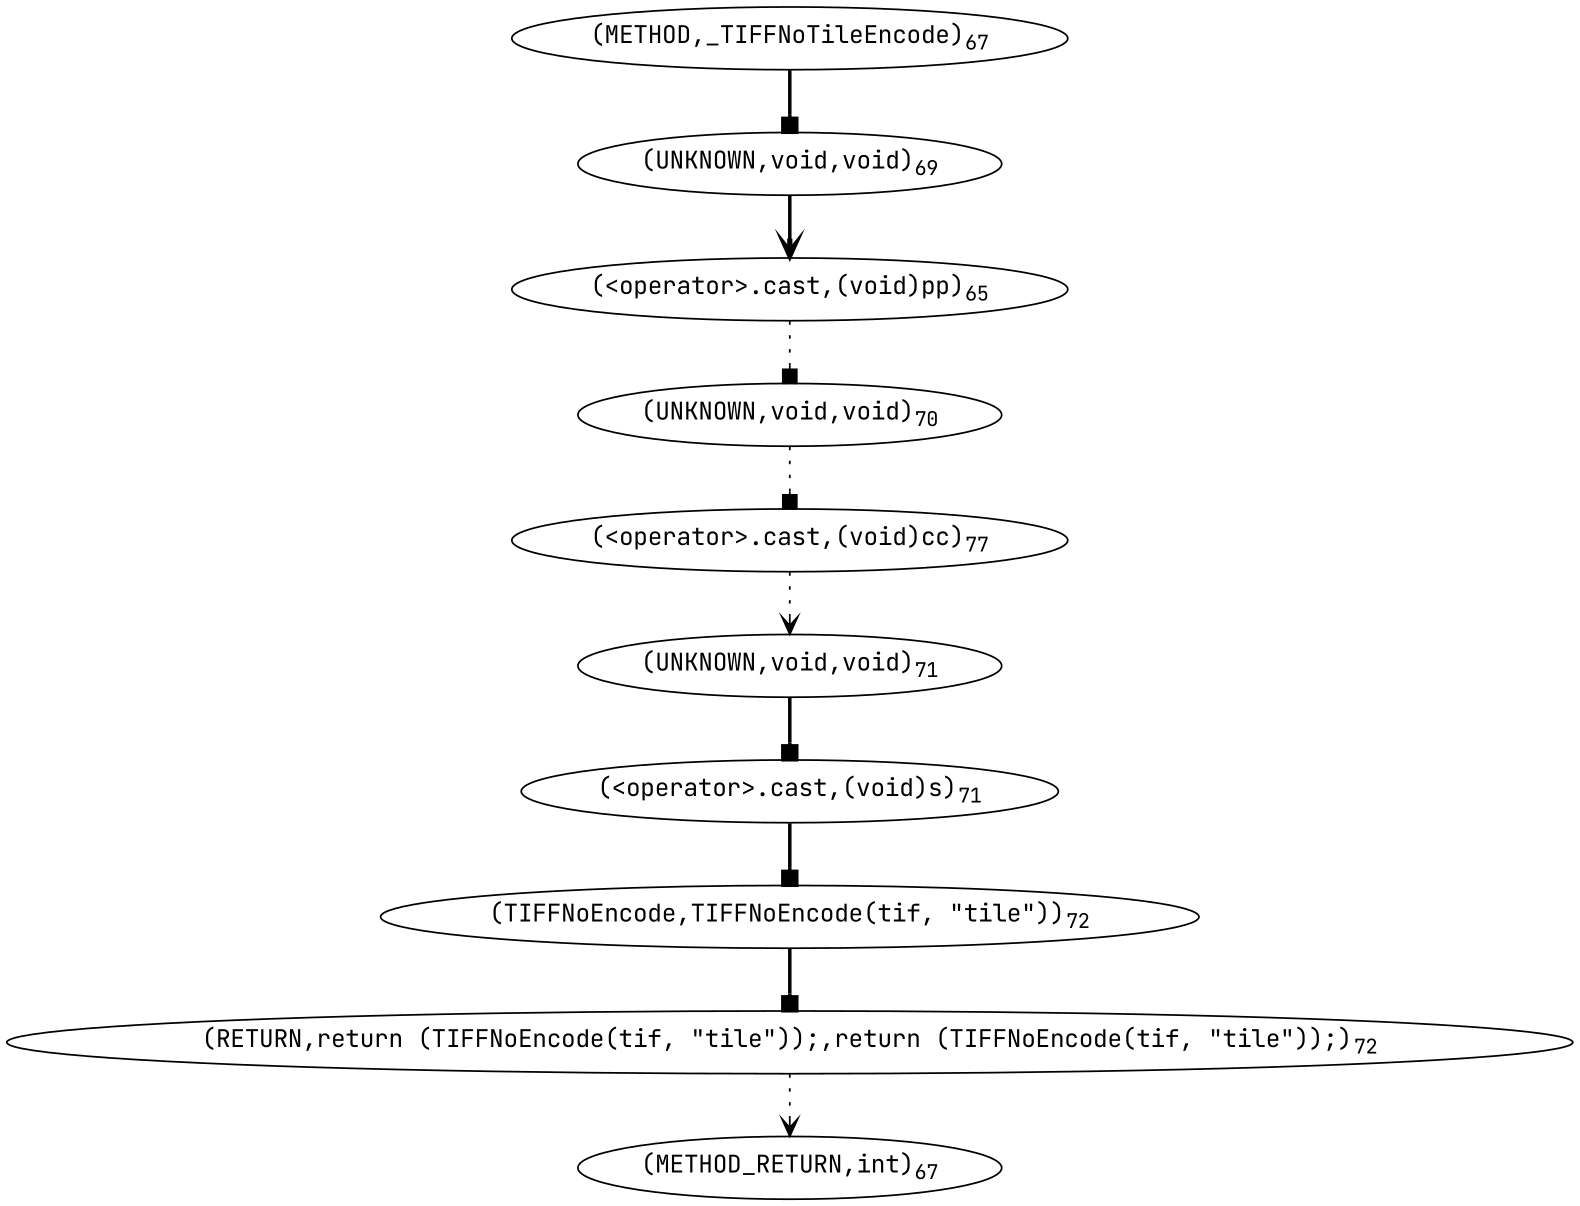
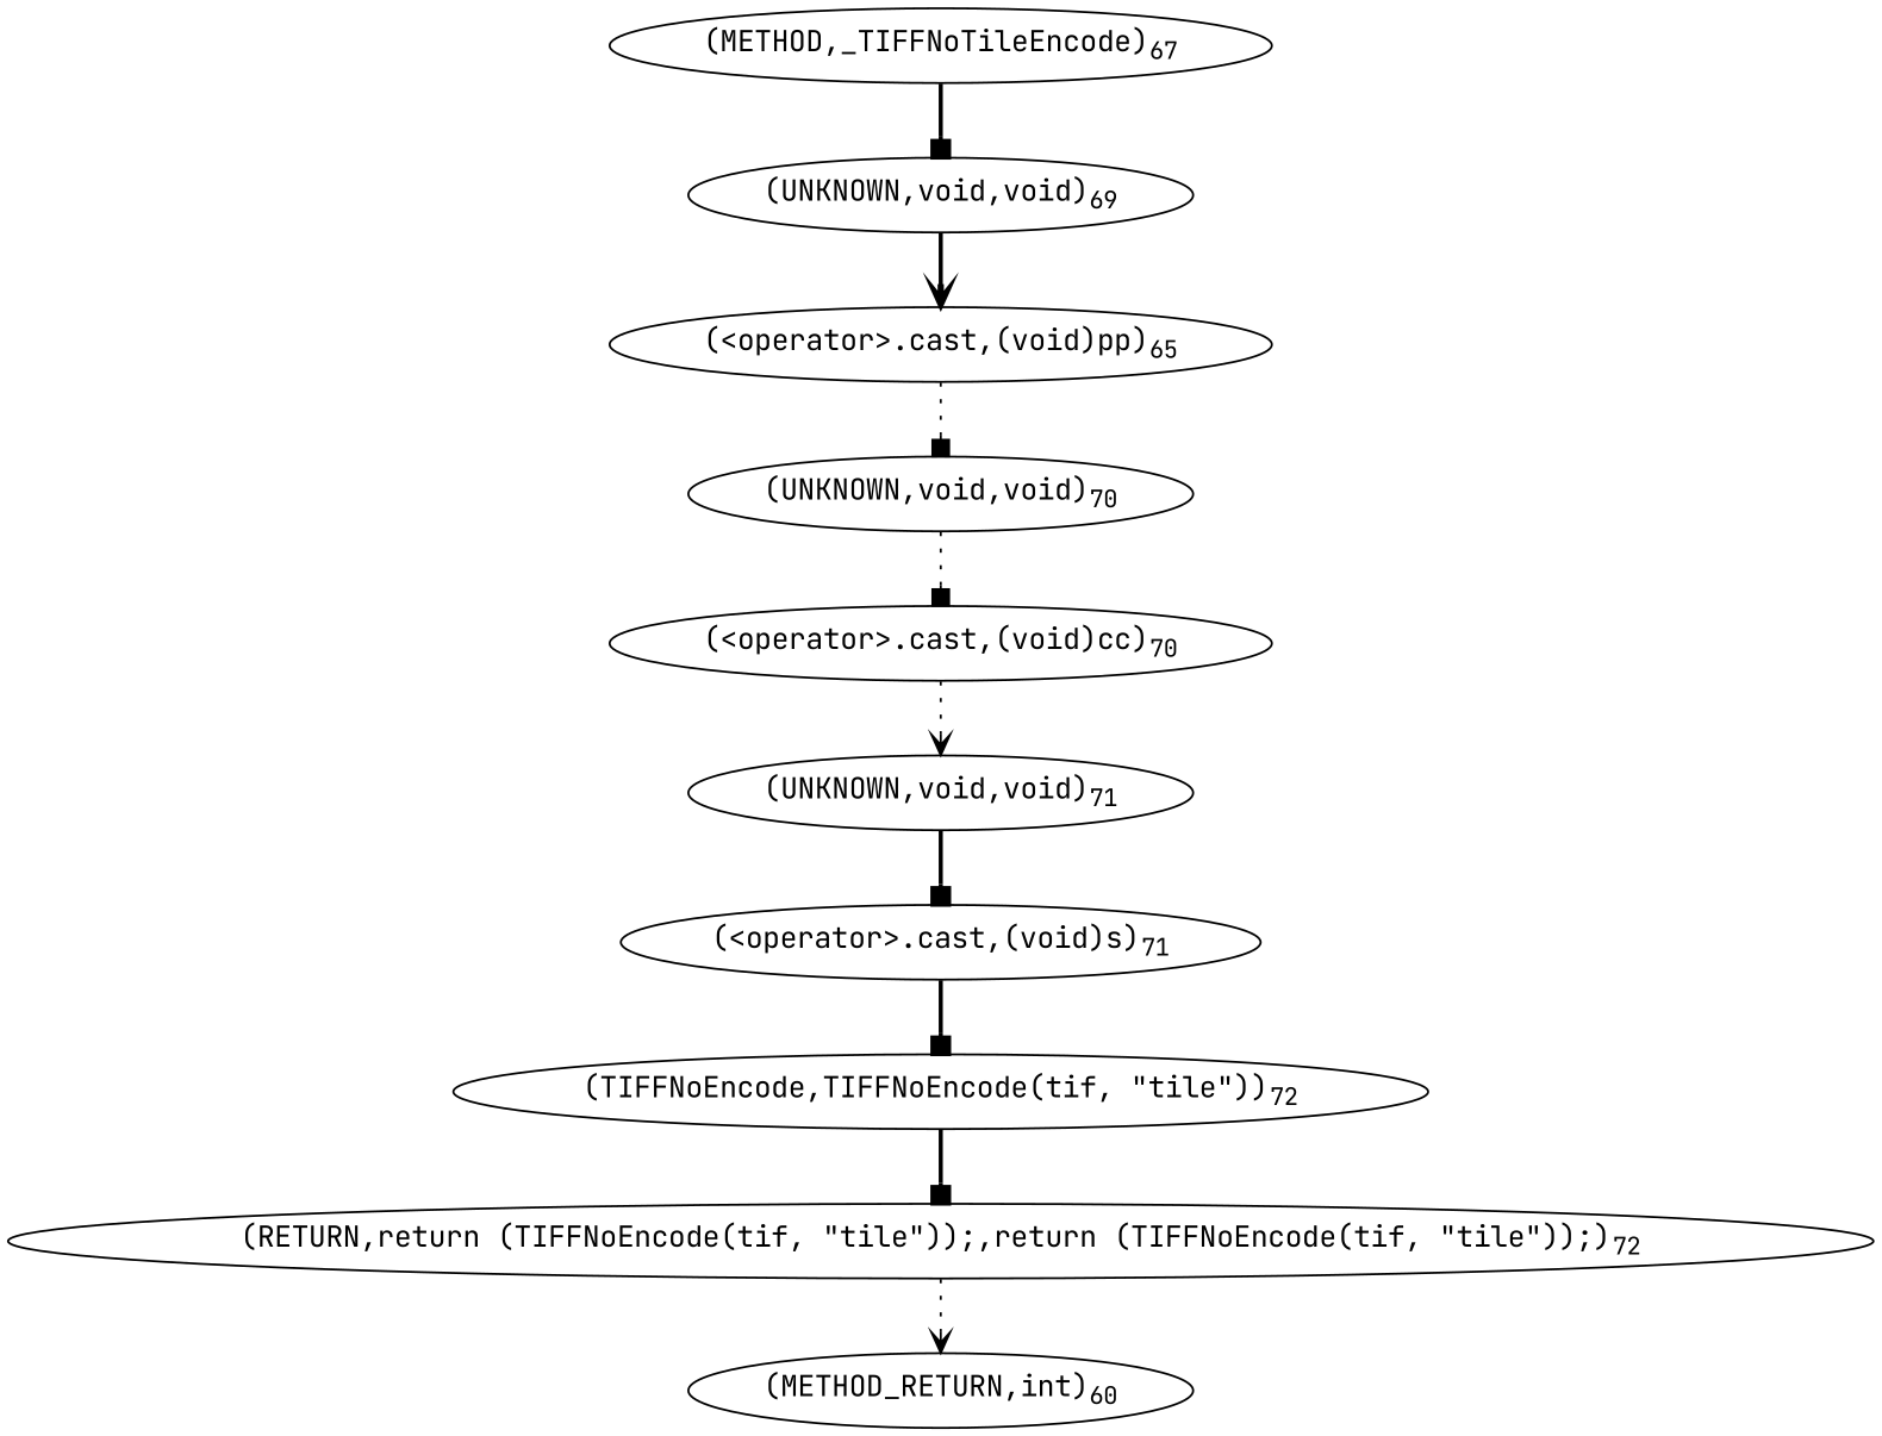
  digraph {
    fontname="JetBrains Mono"
    node [fontname="JetBrains Mono"]
    edge [arrowhead=box fontname="JetBrains Mono" style=bold]
    n1 [label=<(&lt;operator&gt;.cast,(void)pp)<SUB>65</SUB>>]
    n2 [label=<(UNKNOWN,void,void)<SUB>70</SUB>>]
-   n3 [label=<(&lt;operator&gt;.cast,(void)cc)<SUB>77</SUB>>]
+   n3 [label=<(&lt;operator&gt;.cast,(void)cc)<SUB>70</SUB>>]
    n4 [label=<(UNKNOWN,void,void)<SUB>71</SUB>>]
    n5 [label=<(&lt;operator&gt;.cast,(void)s)<SUB>71</SUB>>]
    n6 [label=<(TIFFNoEncode,TIFFNoEncode(tif, &quot;tile&quot;))<SUB>72</SUB>>]
    n7 [label=<(RETURN,return (TIFFNoEncode(tif, &quot;tile&quot;));,return (TIFFNoEncode(tif, &quot;tile&quot;));)<SUB>72</SUB>>]
-   n8 [label=<(METHOD_RETURN,int)<SUB>67</SUB>>]
+   n8 [label=<(METHOD_RETURN,int)<SUB>60</SUB>>]
    n9 [label=<(UNKNOWN,void,void)<SUB>69</SUB>>]
    n10 [label=<(METHOD,_TIFFNoTileEncode)<SUB>67</SUB>>]
    n1 -> n2 [style=dotted]
    n2 -> n3 [style=dotted]
    n3 -> n4 [arrowhead=vee style=dotted]
    n4 -> n5
    n5 -> n6
    n6 -> n7
    n7 -> n8 [arrowhead=vee style=dotted]
    n9 -> n1 [arrowhead=vee]
    n10 -> n9
  }
